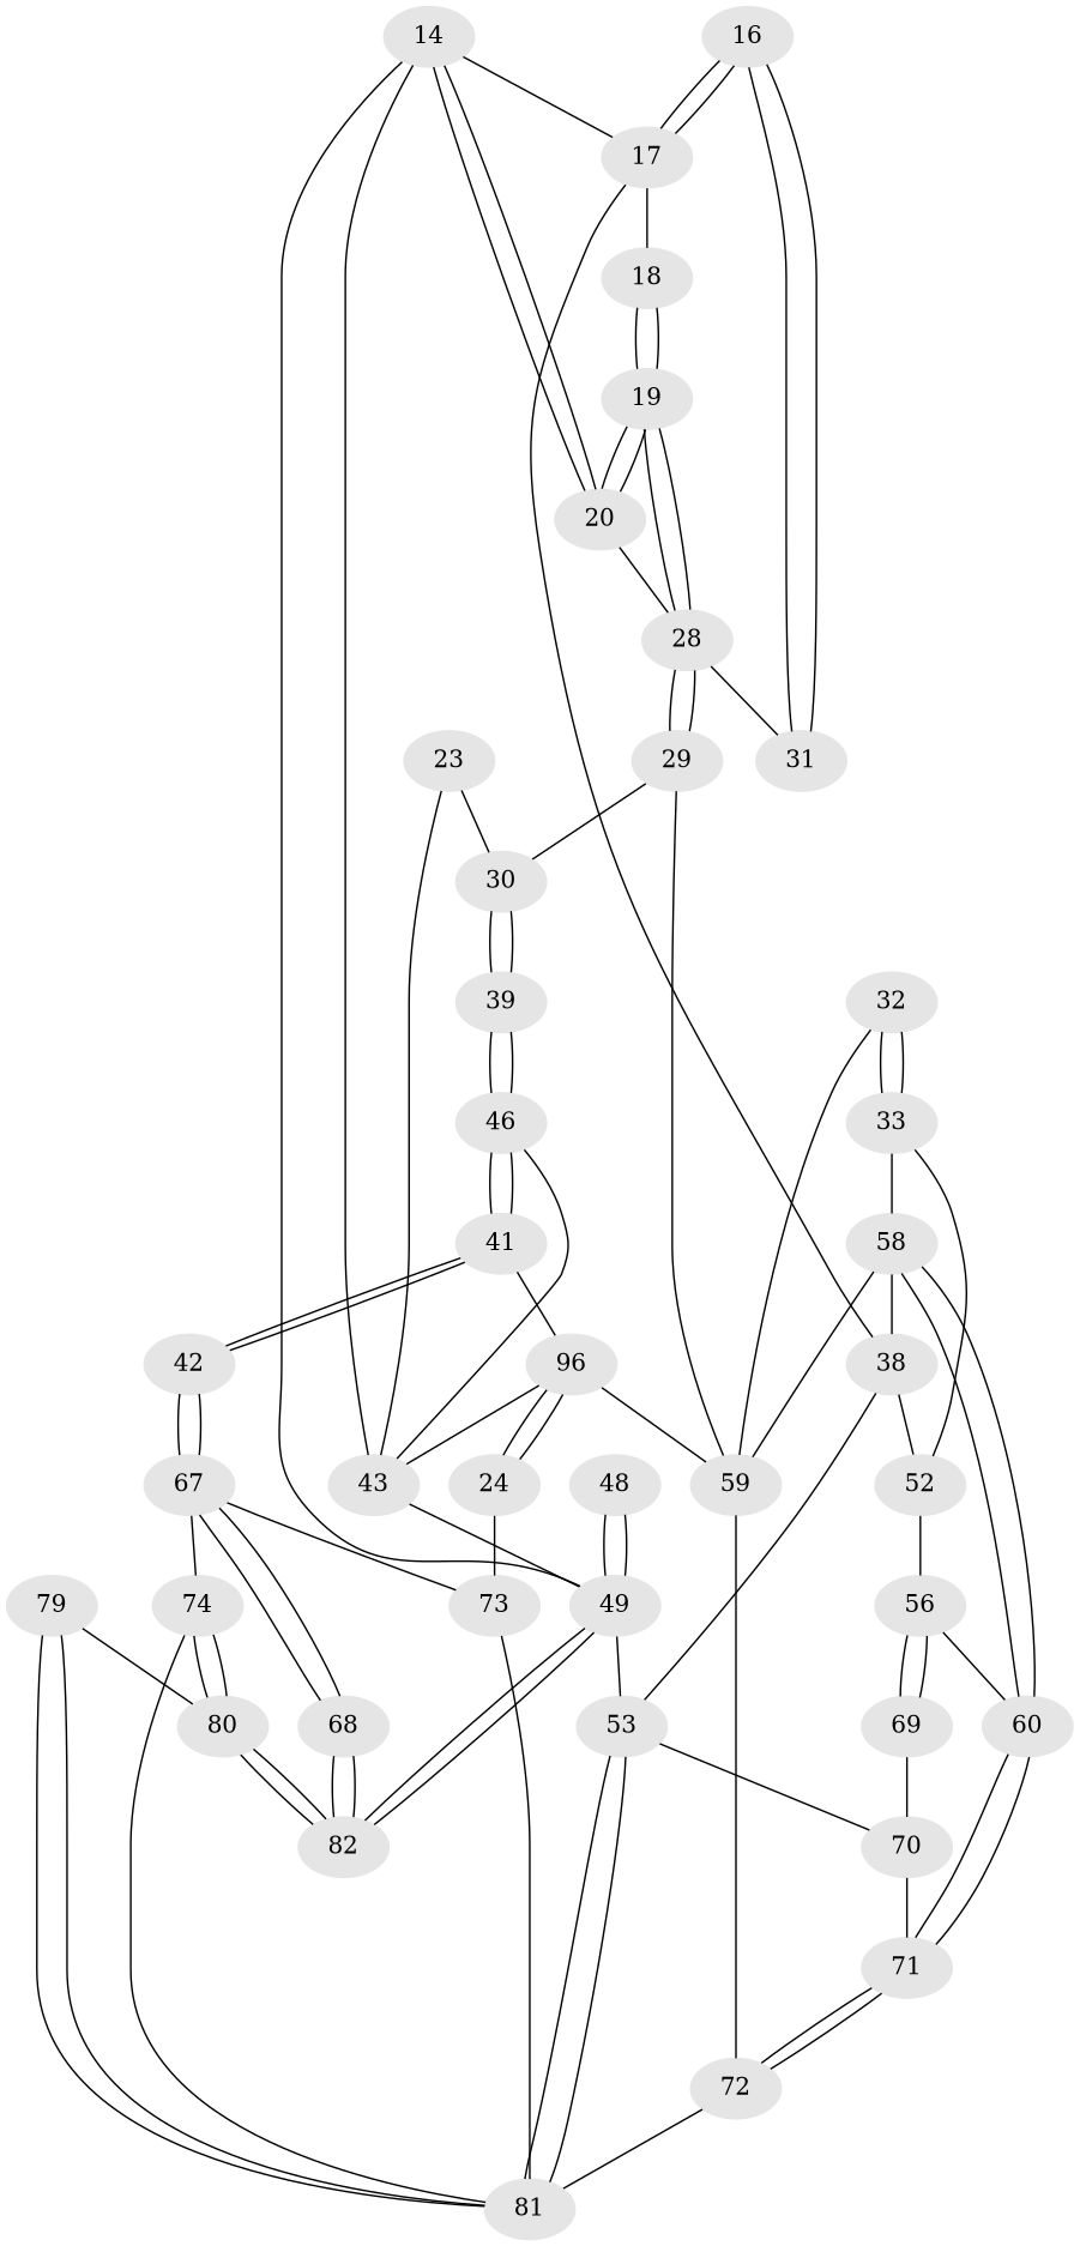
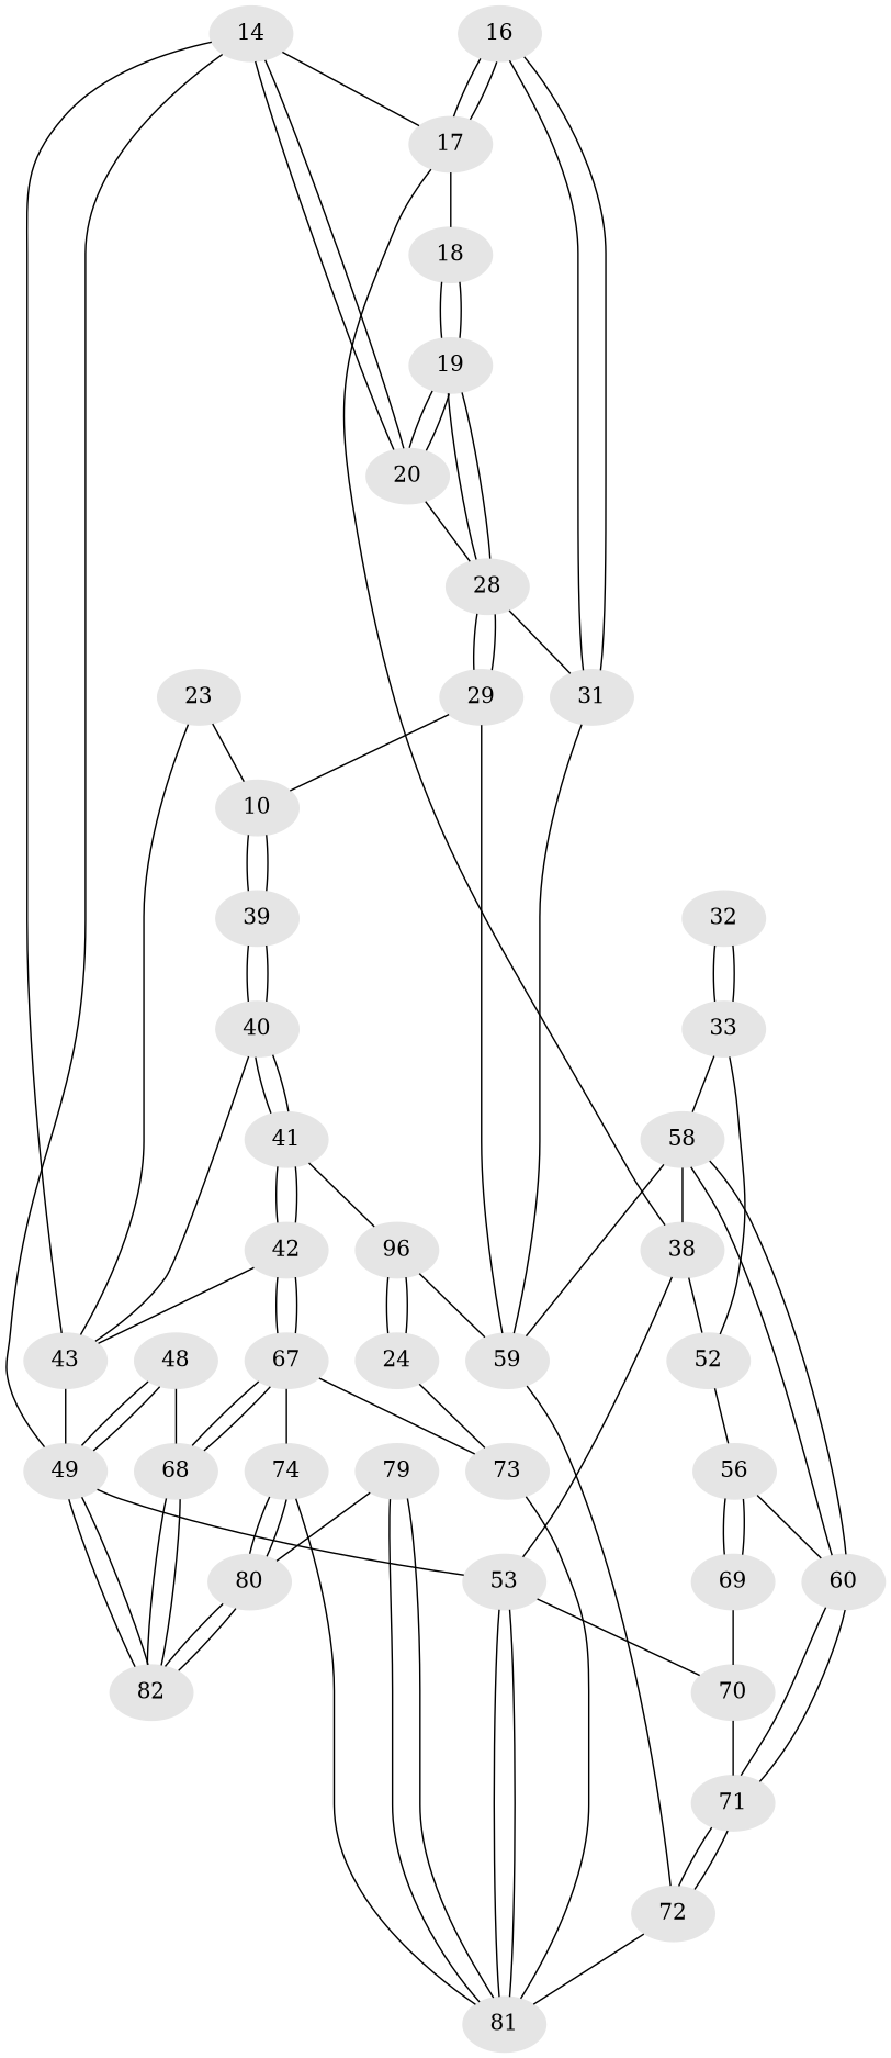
  graph {
    node [color=gray90 style=filled]
    14 [super="+8"]
    17 [super="+6+7"]
    20
    43 [super="+25"]
    49 [super="+3+47"]
    18
    38 [super="+37+9+5"]
    28
    53 [super="+2"]
    82
    16
    31
    59 [super="+45"]
    32 [super="+15"]
    33
    19
    52 [super="+51+50"]
    29
    23 [super="+22"]
-   30 [super="+27"]
+   30 [super="+27" label=10]
    39
    72 [super="+61"]
-   40 [label=46]
+   40
    58 [super="+35"]
    56
    60 [super="+57"]
    70 [super="+54+55"]
    81 [super="+78+77"]
    41
    42
    n31 [label=96]
    67 [super="+66"]
    n33 [label=24]
    68
    73 [super="+65+63"]
    74
    48
    69
    71
    80
    79
    14 -- 17
    14 -- 20
    14 -- 20
    14 -- 43
    14 -- 49
    17 -- 18 [weight=2]
    17 -- 38
    20 -- 28
    43 -- 49 [weight=2]
    49 -- 53 [weight=2]
    49 -- 82
    49 -- 82
    18 -- 19
    18 -- 19
    38 -- 53 [weight=2]
    38 -- 52 [weight=2]
    28 -- 31
    28 -- 29
    28 -- 29
    53 -- 70
    53 -- 81
    53 -- 81
    16 -- 17
    16 -- 17
    16 -- 31
    16 -- 31
-   32 -- 59
+   31 -- 59
    59 -- 72
    32 -- 33
    32 -- 33
    33 -- 52
    33 -- 58
    19 -- 20
    19 -- 20
    19 -- 28
    19 -- 28
    52 -- 56
    29 -- 59
    29 -- 30
    23 -- 43 [weight=2]
    23 -- 30 [weight=2]
    30 -- 39 [weight=2]
    30 -- 39
    39 -- 40
    39 -- 40
    72 -- 81 [weight=2]
    40 -- 43
    40 -- 41
    40 -- 41
    58 -- 38 [weight=2]
    58 -- 59 [weight=2]
    58 -- 60 [weight=2]
    58 -- 60
    56 -- 60
    56 -- 69
    56 -- 69
    60 -- 71
    60 -- 71
    70 -- 71
    41 -- 42
    41 -- 42
    41 -- n31
-   n31 -- 43
+   42 -- 43
    42 -- 67
    42 -- 67
    n31 -- 59
    n31 -- n33
    n31 -- n33
    67 -- 68
    67 -- 68
    67 -- 73
    67 -- 74
    n33 -- 73 [weight=2]
    68 -- 82
    68 -- 82
    73 -- 81 [weight=2]
    74 -- 81
    74 -- 80
    74 -- 80
    48 -- 49 [weight=2]
    48 -- 49
+   48 -- 68
    69 -- 70 [weight=2]
    71 -- 72
    71 -- 72
    80 -- 82
    80 -- 82
    79 -- 81 [weight=2]
    79 -- 81
    79 -- 80
  }
